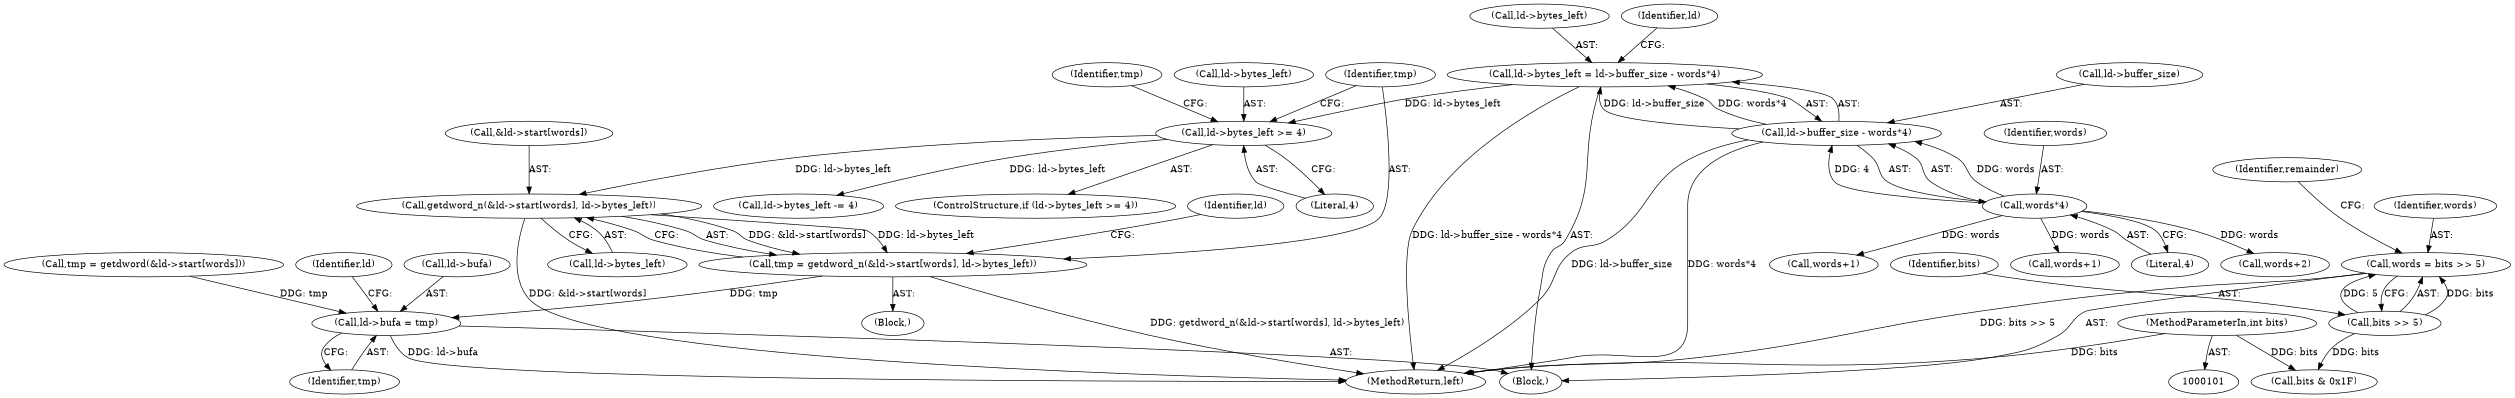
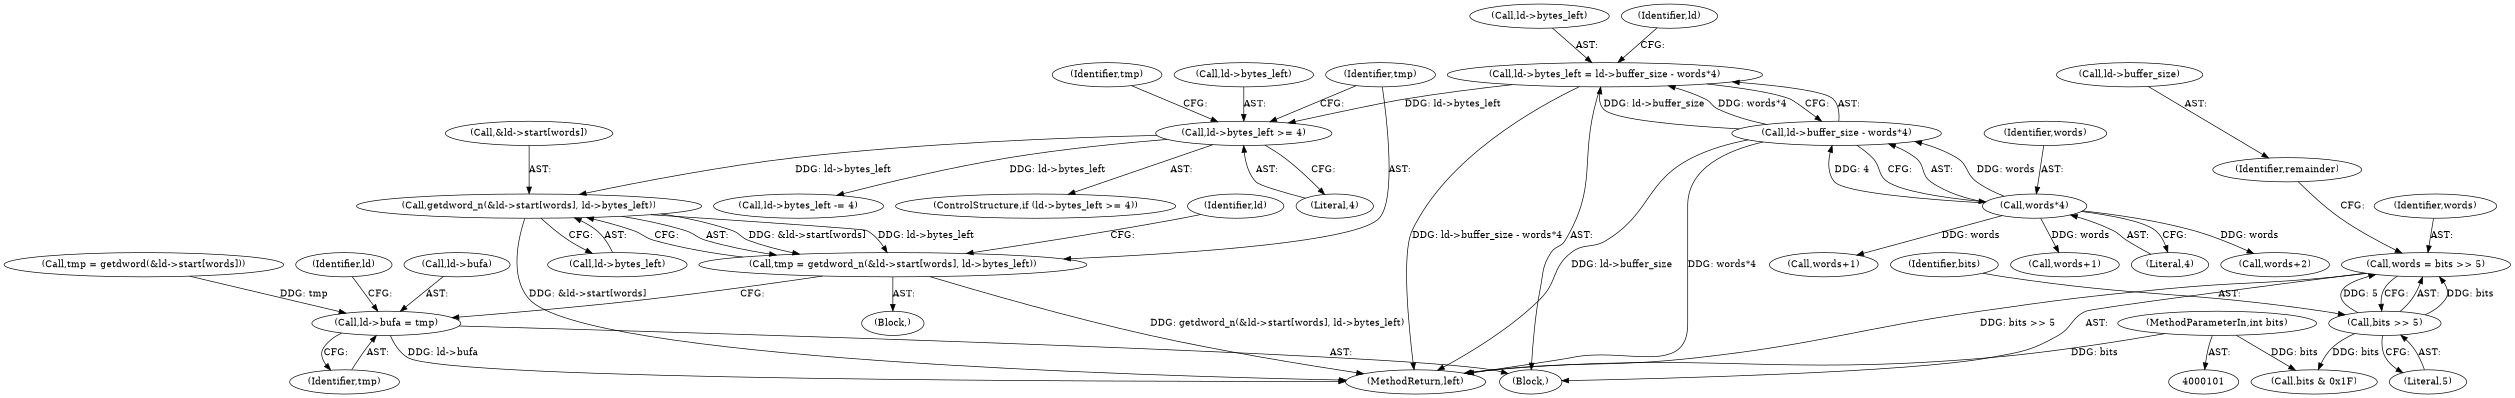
  digraph {
    n1 [label="(Call,getdword_n(&ld->start[words], ld->bytes_left))"]
    n2 [label="(Call,tmp = getdword_n(&ld->start[words], ld->bytes_left))"]
    n3 [label="(Call,ld->bytes_left)"]
    n4 [label="(MethodReturn,left)"]
    n5 [label="(Call,ld->bufa = tmp)"]
    n6 [label="(Block,)"]
    n7 [label="(Call,ld->bytes_left >= 4)"]
    n8 [label="(ControlStructure,if (ld->bytes_left >= 4))"]
    n9 [label="(Literal,4)"]
    n10 [label="(Call,ld->bytes_left -= 4)"]
    n11 [label="(Call,ld->bytes_left = ld->buffer_size - words*4)"]
    n12 [label="(Call,ld->buffer_size - words*4)"]
    n13 [label="(Block,)"]
    n14 [label="(Call,words*4)"]
    n15 [label="(Call,words+1)"]
    n16 [label="(Literal,4)"]
    n17 [label="(Call,words+2)"]
    n18 [label="(Call,words+1)"]
    n19 [label="(Call,words = bits >> 5)"]
    n20 [label="(Call,bits >> 5)"]
    n21 [label="(Call,bits & 0x1F)"]
+   n22 [label="(Literal,5)"]
    n23 [label="(MethodParameterIn,int bits)"]
-   1000101
+   1000101 [label=4000101]
    n25 [label="(Identifier,tmp)"]
    n26 [label="(Identifier,tmp)"]
    n27 [label="(Identifier,tmp)"]
    n28 [label="(Identifier,words)"]
    n29 [label="(Identifier,ld)"]
    n30 [label="(Call,ld->bytes_left)"]
    n31 [label="(Identifier,remainder)"]
    n32 [label="(Call,ld->bufa)"]
    n33 [label="(Call,tmp = getdword(&ld->start[words]))"]
    n34 [label="(Call,ld->bytes_left)"]
    n35 [label="(Identifier,bits)"]
    n36 [label="(Identifier,ld)"]
    n37 [label="(Identifier,ld)"]
    n38 [label="(Call,ld->buffer_size)"]
    n39 [label="(Call,&ld->start[words])"]
    n40 [label="(Identifier,words)"]
    n1 -> n2 [label="AST: "]
    n1 -> n2 [label="DDG: &ld->start[words]"]
    n1 -> n2 [label="DDG: ld->bytes_left"]
    n1 -> n3 [label="CFG: "]
    n1 -> n4 [label="DDG: &ld->start[words]"]
    n2 -> n1 [label="CFG: "]
    n2 -> n4 [label="DDG: getdword_n(&ld->start[words], ld->bytes_left)"]
-   n2 -> n5 [label="DDG: tmp"]
+   n2 -> n5 [label="CFG: "]
    n2 -> n6 [label="AST: "]
    n3 -> n1 [label="AST: "]
    n5 -> n4 [label="DDG: ld->bufa"]
    n5 -> n13 [label="AST: "]
    n5 -> n25 [label="CFG: "]
    n7 -> n1 [label="DDG: ld->bytes_left"]
    n7 -> n8 [label="AST: "]
    n7 -> n9 [label="CFG: "]
    n7 -> n10 [label="DDG: ld->bytes_left"]
    n9 -> n7 [label="AST: "]
    n11 -> n4 [label="DDG: ld->buffer_size - words*4"]
    n11 -> n7 [label="DDG: ld->bytes_left"]
-   n11 -> n12 [label="AST: "]
+   n11 -> n12 [label="CFG: "]
    n11 -> n13 [label="AST: "]
    n12 -> n4 [label="DDG: words*4"]
    n12 -> n4 [label="DDG: ld->buffer_size"]
    n12 -> n11 [label="AST: "]
    n12 -> n11 [label="DDG: ld->buffer_size"]
    n12 -> n11 [label="DDG: words*4"]
-   n12 -> n14 [label="AST: "]
+   n12 -> n14 [label="CFG: "]
    n14 -> n12 [label="AST: "]
    n14 -> n12 [label="DDG: words"]
    n14 -> n12 [label="DDG: 4"]
    n14 -> n15 [label="DDG: words"]
    n14 -> n16 [label="CFG: "]
    n14 -> n17 [label="DDG: words"]
    n14 -> n18 [label="DDG: words"]
    n16 -> n14 [label="AST: "]
    n19 -> n4 [label="DDG: bits >> 5"]
    n19 -> n13 [label="AST: "]
    n19 -> n20 [label="CFG: "]
    n20 -> n19 [label="AST: "]
    n20 -> n19 [label="DDG: bits"]
    n20 -> n19 [label="DDG: 5"]
    n20 -> n21 [label="DDG: bits"]
+   n20 -> n22 [label="CFG: "]
+   n22 -> n20 [label="AST: "]
    n23 -> n4 [label="DDG: bits"]
    n23 -> n21 [label="DDG: bits"]
    n23 -> 1000101 [label="AST: "]
    n25 -> n5 [label="AST: "]
    n26 -> n7 [label="CFG: "]
    n27 -> n2 [label="AST: "]
    n27 -> n7 [label="CFG: "]
    n28 -> n14 [label="AST: "]
    n29 -> n5 [label="CFG: "]
    n30 -> n11 [label="AST: "]
    n31 -> n19 [label="CFG: "]
    n32 -> n5 [label="AST: "]
    n33 -> n5 [label="DDG: tmp"]
    n34 -> n7 [label="AST: "]
    n35 -> n20 [label="AST: "]
    n36 -> n11 [label="CFG: "]
    n37 -> n2 [label="CFG: "]
-   n38 -> n12 [label="AST: "]
+   n38 -> n31 [label="AST: "]
    n39 -> n1 [label="AST: "]
    n40 -> n19 [label="AST: "]
  }
